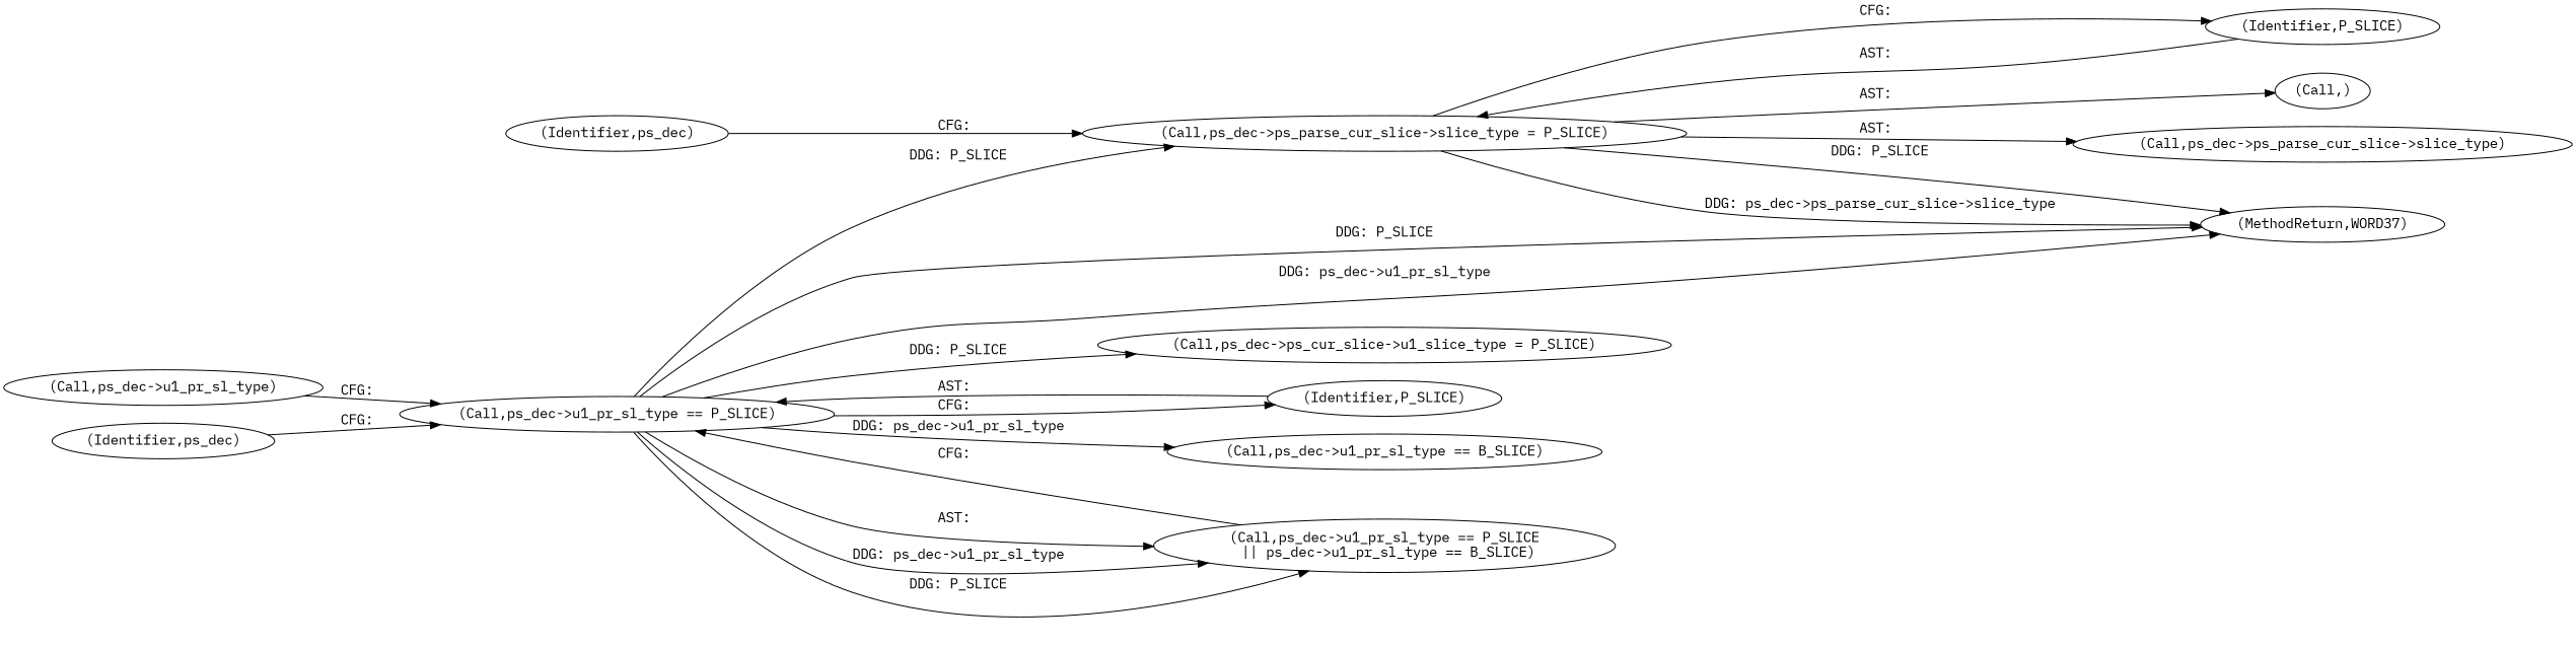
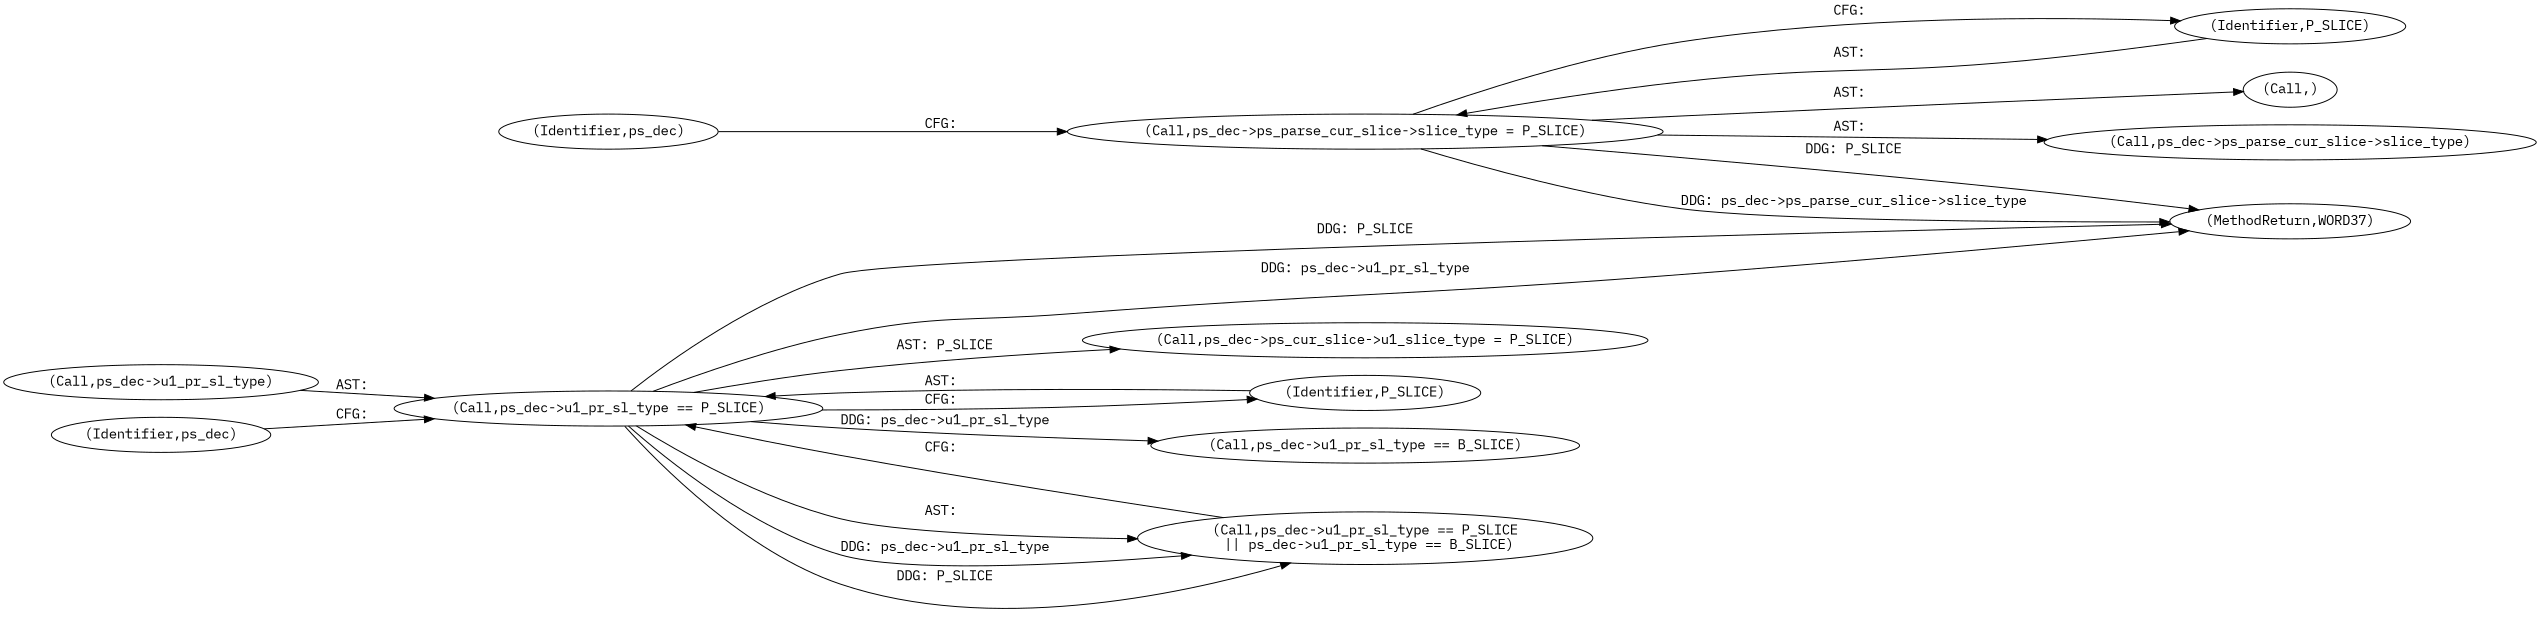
  digraph {
    fontname="IBM Plex Mono"
    rankdir=LR
    node [fontname="IBM Plex Mono"]
    edge [fontname="IBM Plex Mono"]
    n1 [label="(Call,ps_dec->ps_parse_cur_slice->slice_type = P_SLICE)"]
    n2 [label="(MethodReturn,WORD37)"]
    n3 [label="(Identifier,P_SLICE)"]
    n4 [label="(Call,)"]
    n5 [label="(Call,ps_dec->ps_parse_cur_slice->slice_type)"]
    n6 [label="(Call,ps_dec->u1_pr_sl_type == P_SLICE)"]
    n7 [label="(Call,ps_dec->ps_cur_slice->u1_slice_type = P_SLICE)"]
    n8 [label="(Call,ps_dec->u1_pr_sl_type == B_SLICE)"]
    n9 [label="(Call,ps_dec->u1_pr_sl_type == P_SLICE\n || ps_dec->u1_pr_sl_type == B_SLICE)"]
    n10 [label="(Identifier,P_SLICE)"]
    n11 [label="(Call,ps_dec->u1_pr_sl_type)"]
    n12 [label="(Identifier,ps_dec)"]
    n13 [label="(Identifier,ps_dec)"]
    n1 -> n2 [label="DDG: P_SLICE"]
    n1 -> n2 [label="DDG: ps_dec->ps_parse_cur_slice->slice_type"]
    n1 -> n3 [label="CFG: "]
    n1 -> n4 [label="AST: "]
    n1 -> n5 [label="AST: "]
    n3 -> n1 [label="AST: "]
-   n6 -> n1 [label="DDG: P_SLICE"]
    n6 -> n2 [label="DDG: P_SLICE"]
    n6 -> n2 [label="DDG: ps_dec->u1_pr_sl_type"]
-   n6 -> n7 [label="DDG: P_SLICE"]
+   n6 -> n7 [label="AST: P_SLICE"]
    n6 -> n8 [label="DDG: ps_dec->u1_pr_sl_type"]
    n6 -> n9 [label="AST: "]
    n6 -> n9 [label="DDG: ps_dec->u1_pr_sl_type"]
    n6 -> n9 [label="DDG: P_SLICE"]
    n6 -> n10 [label="CFG: "]
    n9 -> n6 [label="CFG: "]
    n10 -> n6 [label="AST: "]
-   n11 -> n6 [label="CFG: "]
+   n11 -> n6 [label="AST: "]
    n12 -> n1 [label="CFG: "]
    n13 -> n6 [label="CFG: "]
  }
